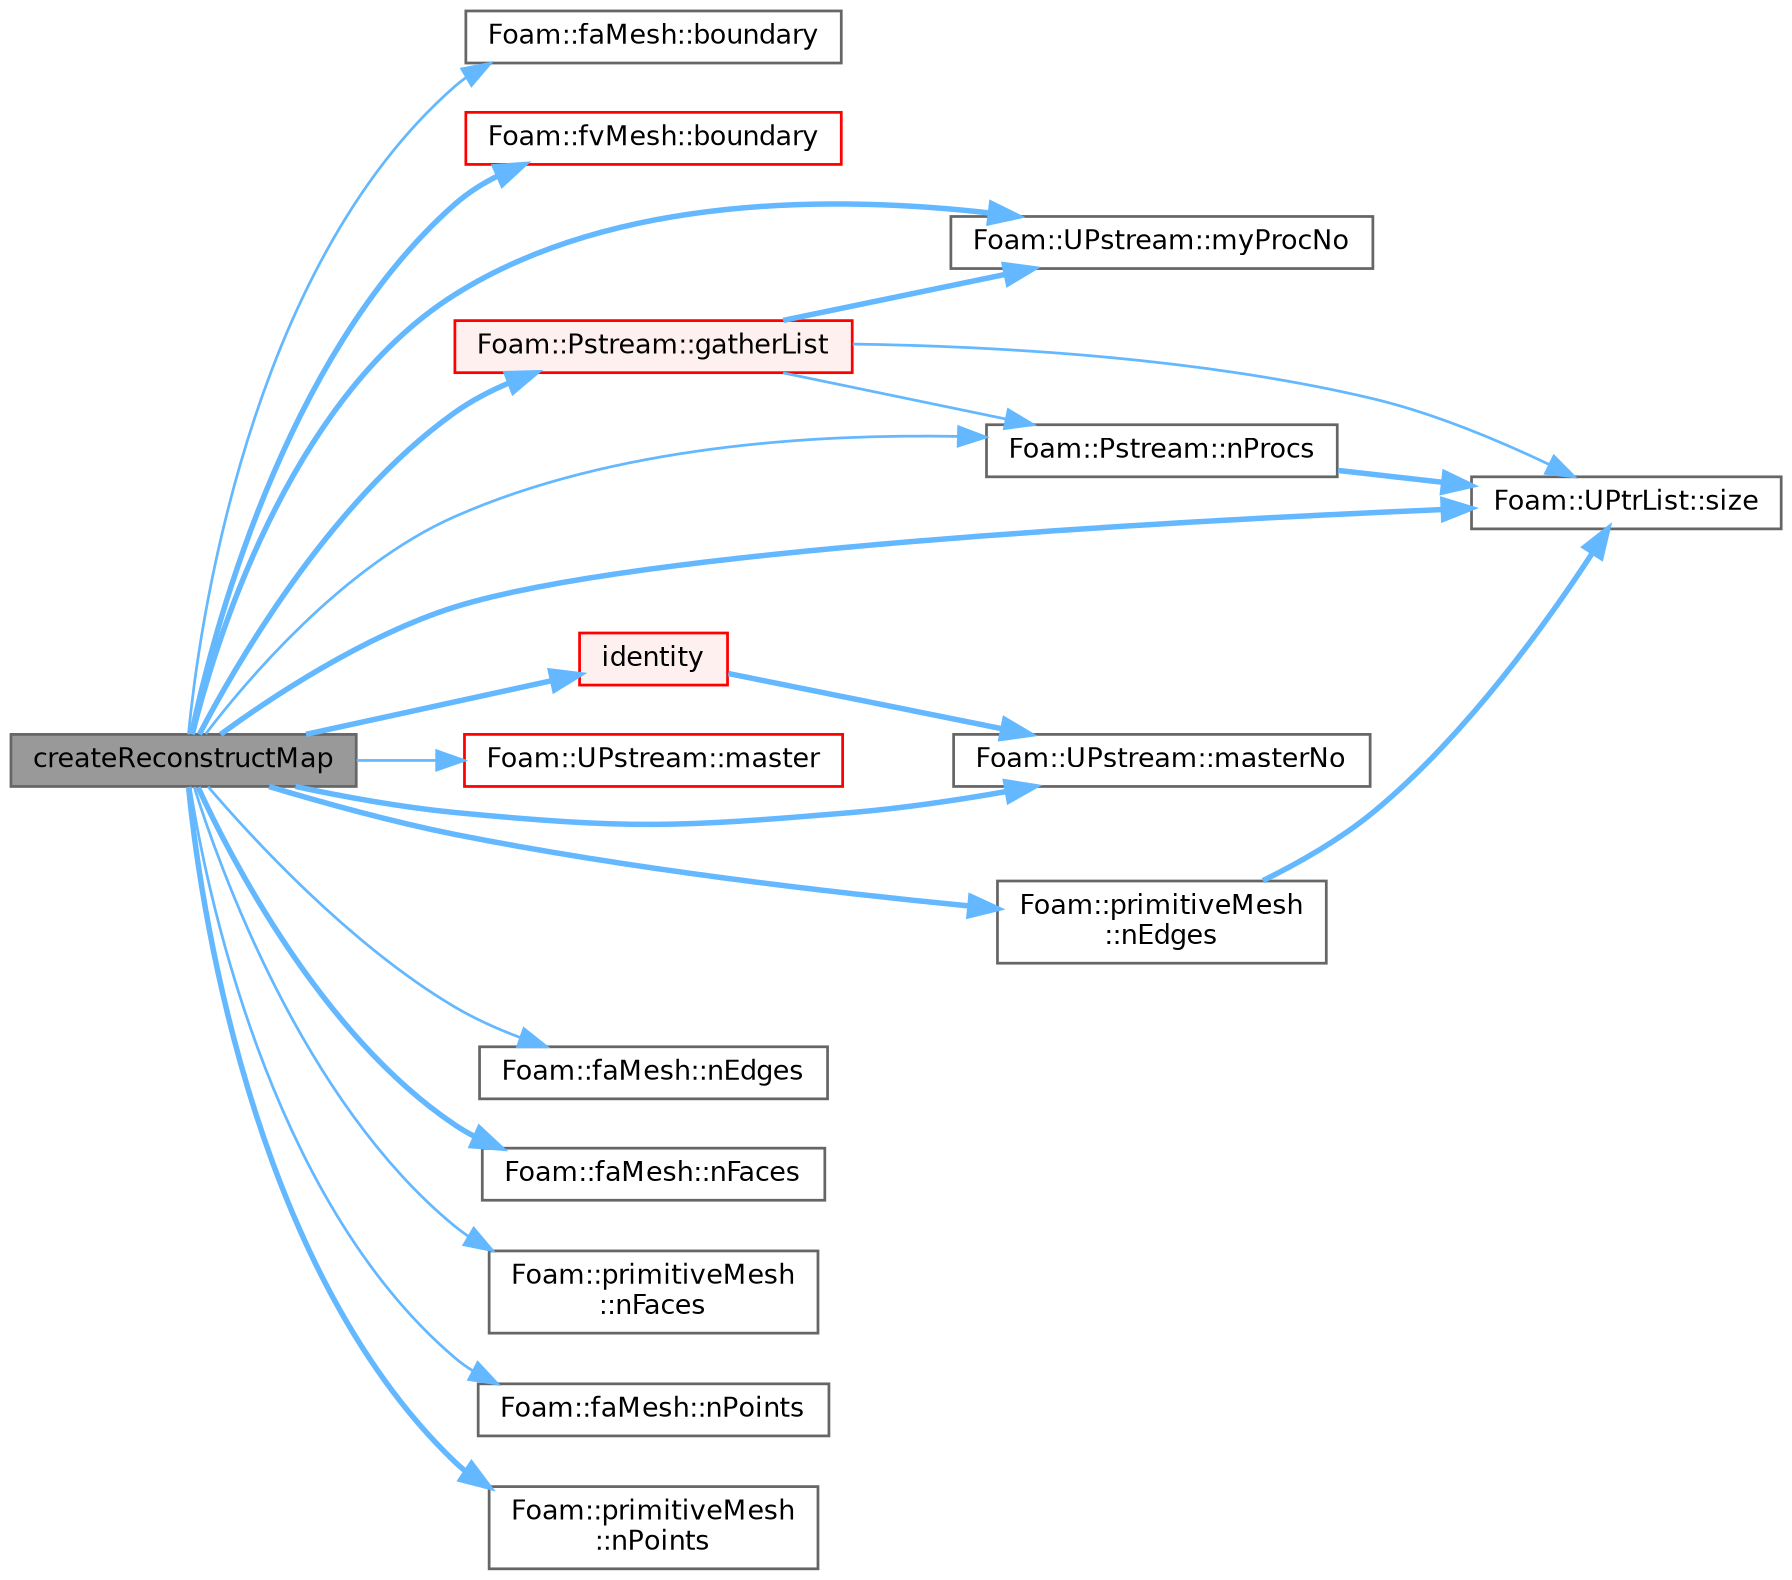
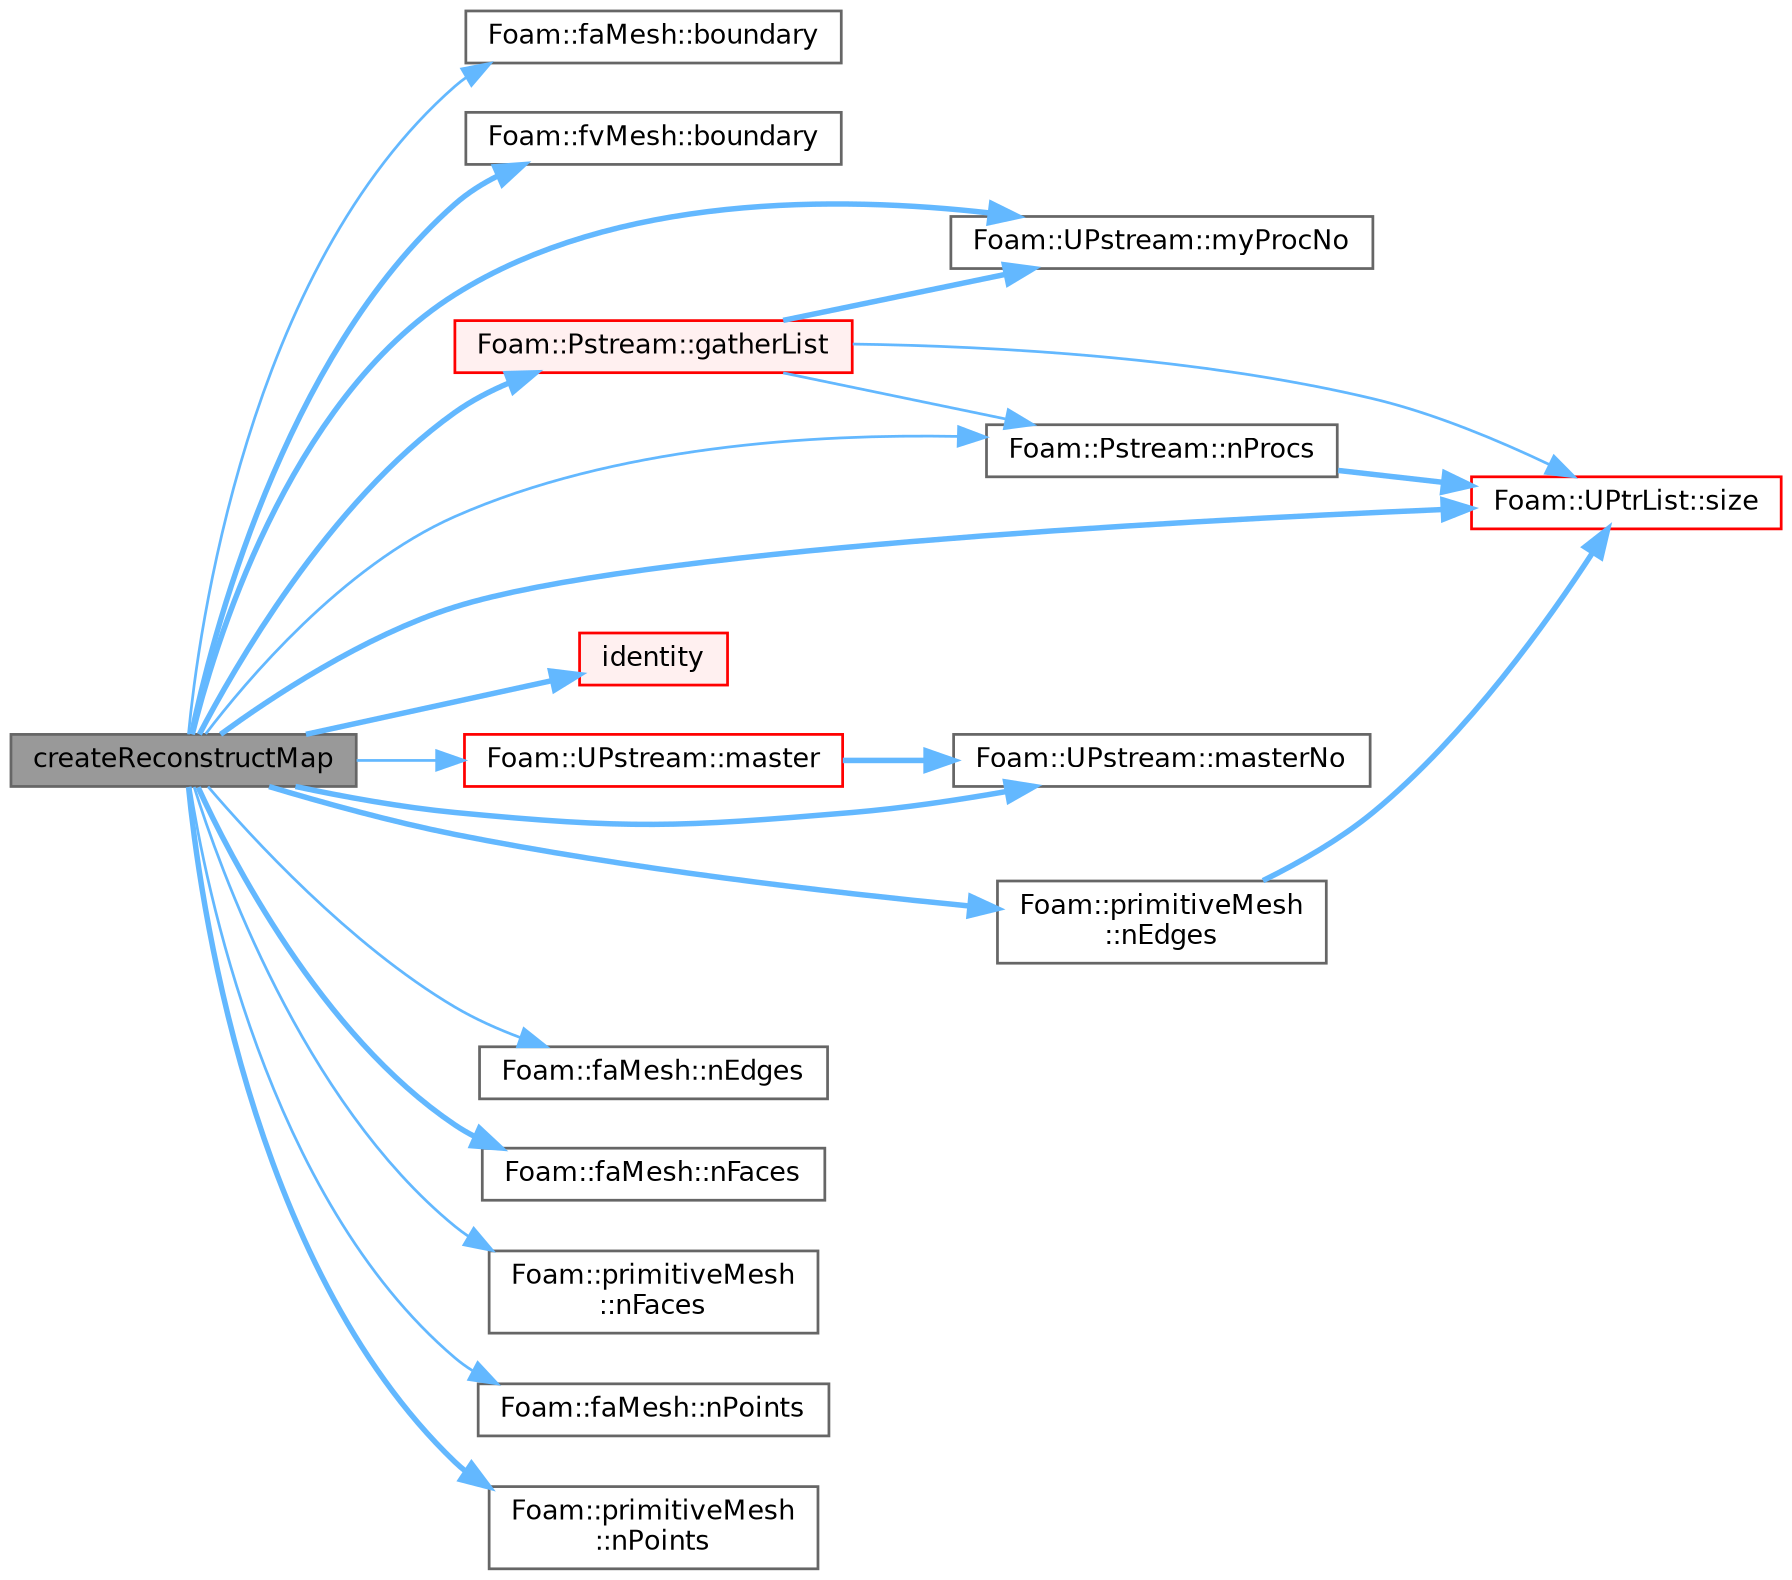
  digraph {
    rankdir=LR
    node [color=grey40 fillcolor=white fontname=Helvetica fontsize=10 shape=box style=filled]
    edge [color=steelblue1 fontname=Helvetica fontsize=10 labelfontname=Helvetica labelfontsize=10 style=bold]
    n1 [color=gray40 fillcolor=grey60 fontcolor=black height=0.2 label=createReconstructMap width=0.4]
    n2 [height=0.2 label="Foam::faMesh::boundary" width=0.4]
-   n3 [color=red height=0.2 label="Foam::fvMesh::boundary" width=0.4]
+   n3 [height=0.2 label="Foam::fvMesh::boundary" width=0.4]
    n4 [color=red fillcolor="#FFF0F0" height=0.2 label="Foam::Pstream::gatherList" width=0.4]
    n5 [height=0.2 label="Foam::UPstream::myProcNo" width=0.4]
    n6 [height=0.2 label="Foam::Pstream::nProcs" width=0.4]
-   n7 [height=0.2 label="Foam::UPtrList::size" width=0.4]
+   n7 [color=red height=0.2 label="Foam::UPtrList::size" width=0.4]
    n8 [color=red fillcolor="#FFF0F0" height=0.2 label=identity width=0.4]
    n9 [color=red height=0.2 label="Foam::UPstream::master" width=0.4]
    n10 [height=0.2 label="Foam::UPstream::masterNo" width=0.4]
    n11 [height=0.2 label="Foam::primitiveMesh\l::nEdges" width=0.4]
    n12 [height=0.2 label="Foam::faMesh::nEdges" width=0.4]
    n13 [height=0.2 label="Foam::faMesh::nFaces" width=0.4]
    n14 [height=0.2 label="Foam::primitiveMesh\l::nFaces" width=0.4]
    n15 [height=0.2 label="Foam::faMesh::nPoints" width=0.4]
    n16 [height=0.2 label="Foam::primitiveMesh\l::nPoints" width=0.4]
    n1 -> n2 [style=solid]
    n1 -> n3
    n1 -> n4
    n1 -> n5
    n1 -> n6 [style=solid]
    n1 -> n7
    n1 -> n8
    n1 -> n9 [style=solid]
    n1 -> n10
    n1 -> n11
    n1 -> n12 [style=solid]
    n1 -> n13
    n1 -> n14 [style=solid]
    n1 -> n15 [style=solid]
    n1 -> n16
    n4 -> n5
    n4 -> n6 [style=solid]
    n4 -> n7 [style=solid]
    n6 -> n7
-   n8 -> n10
+   n9 -> n10
    n11 -> n7
  }
